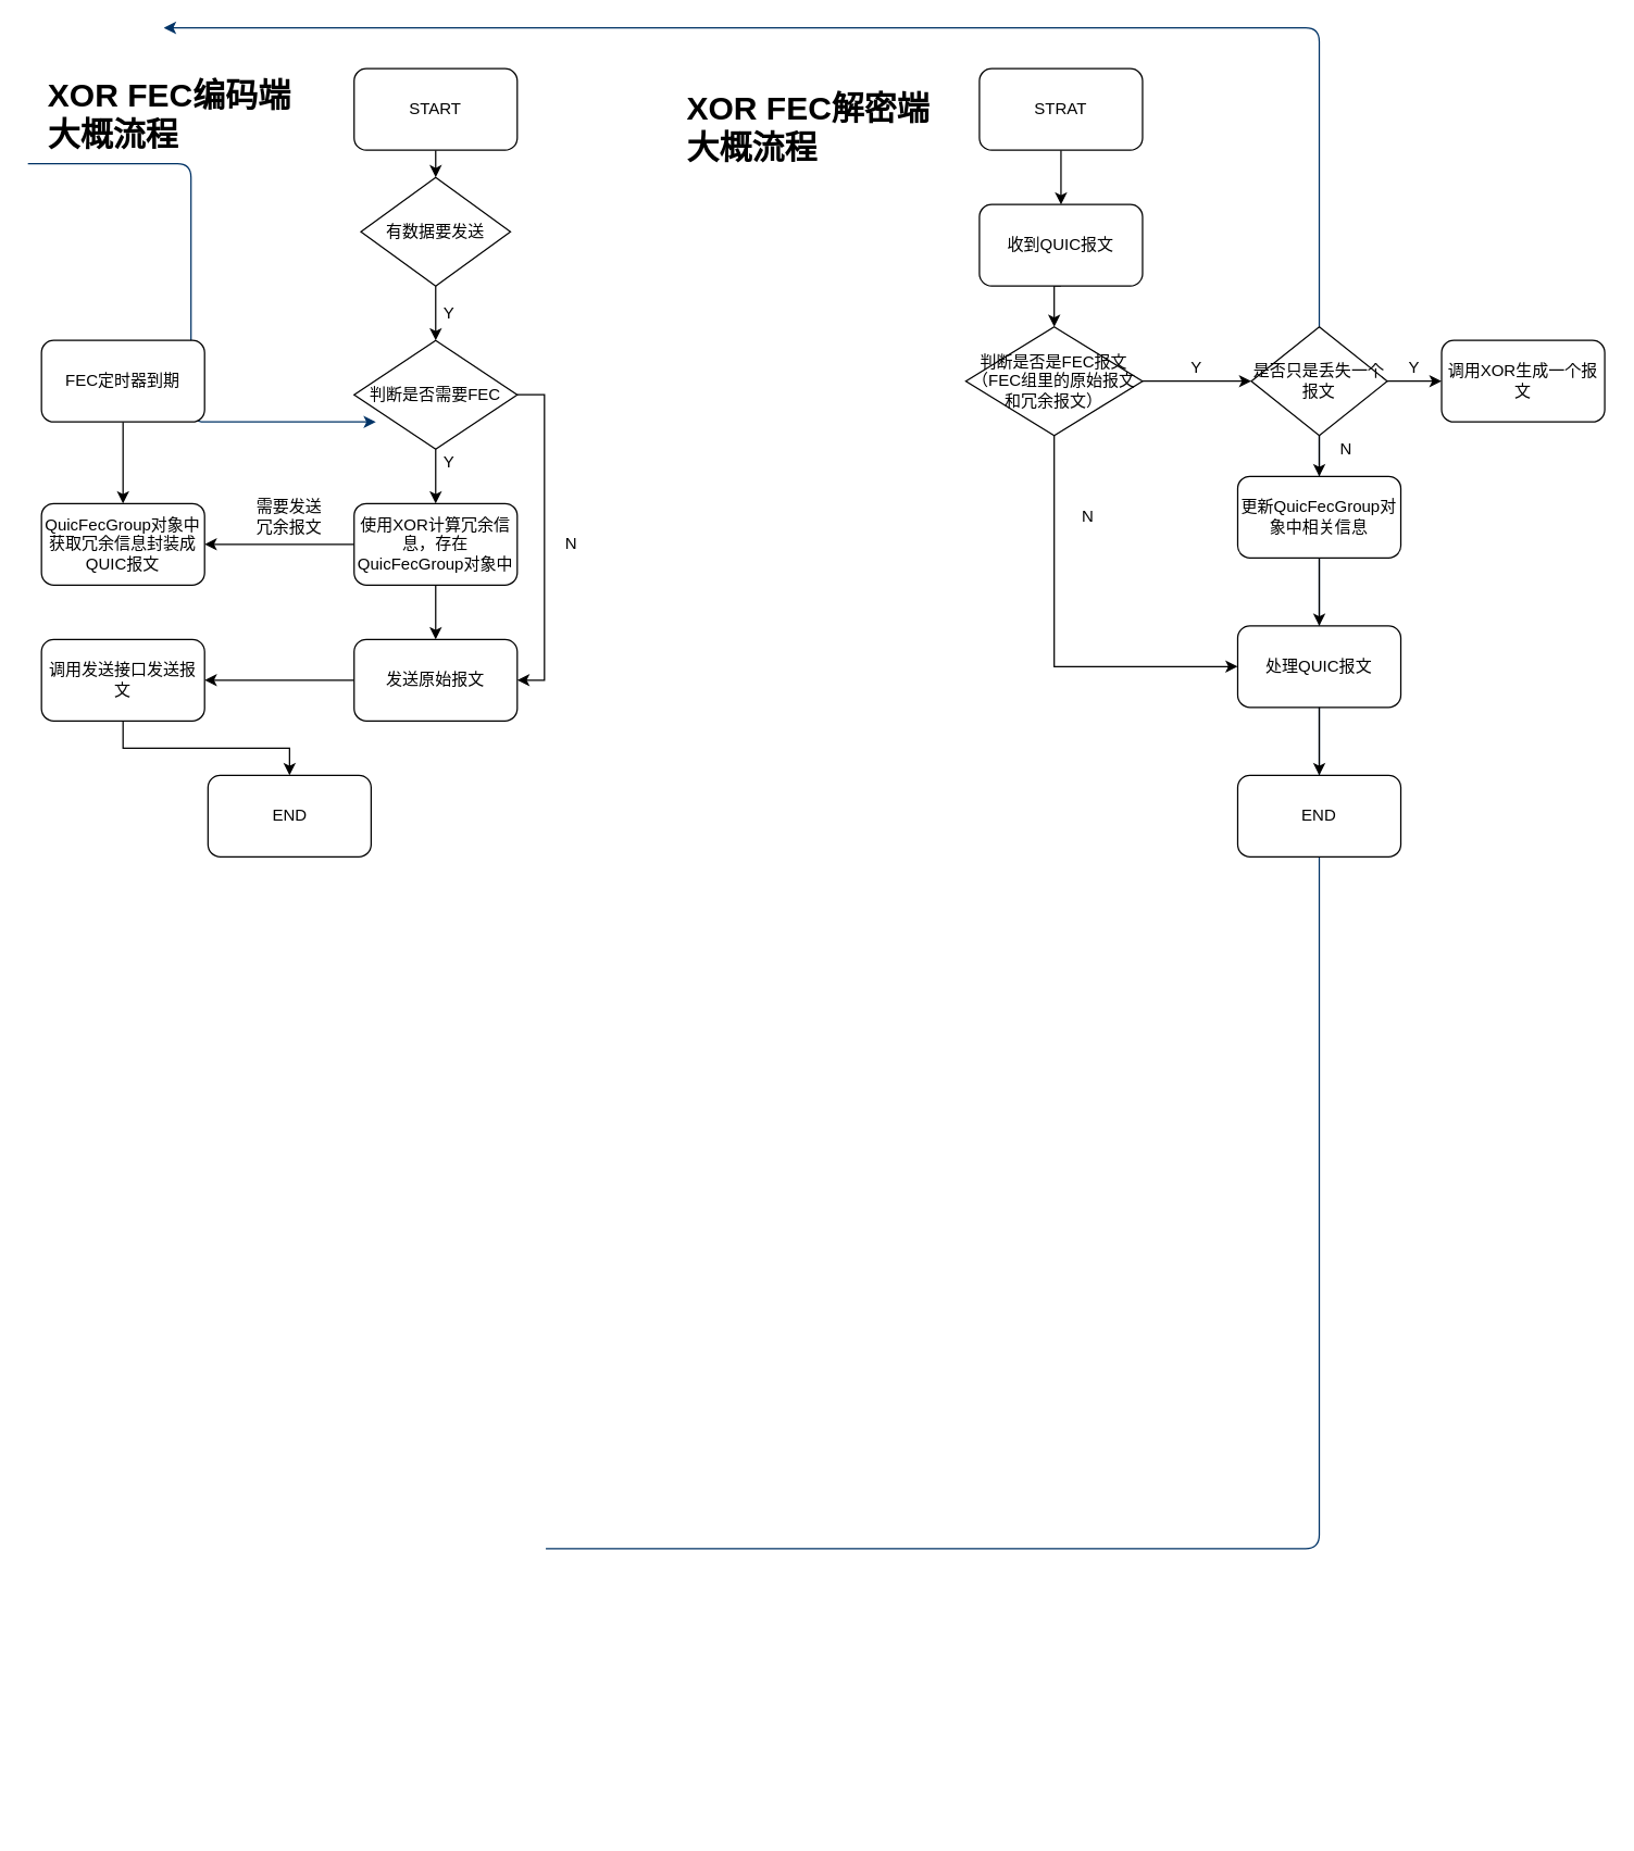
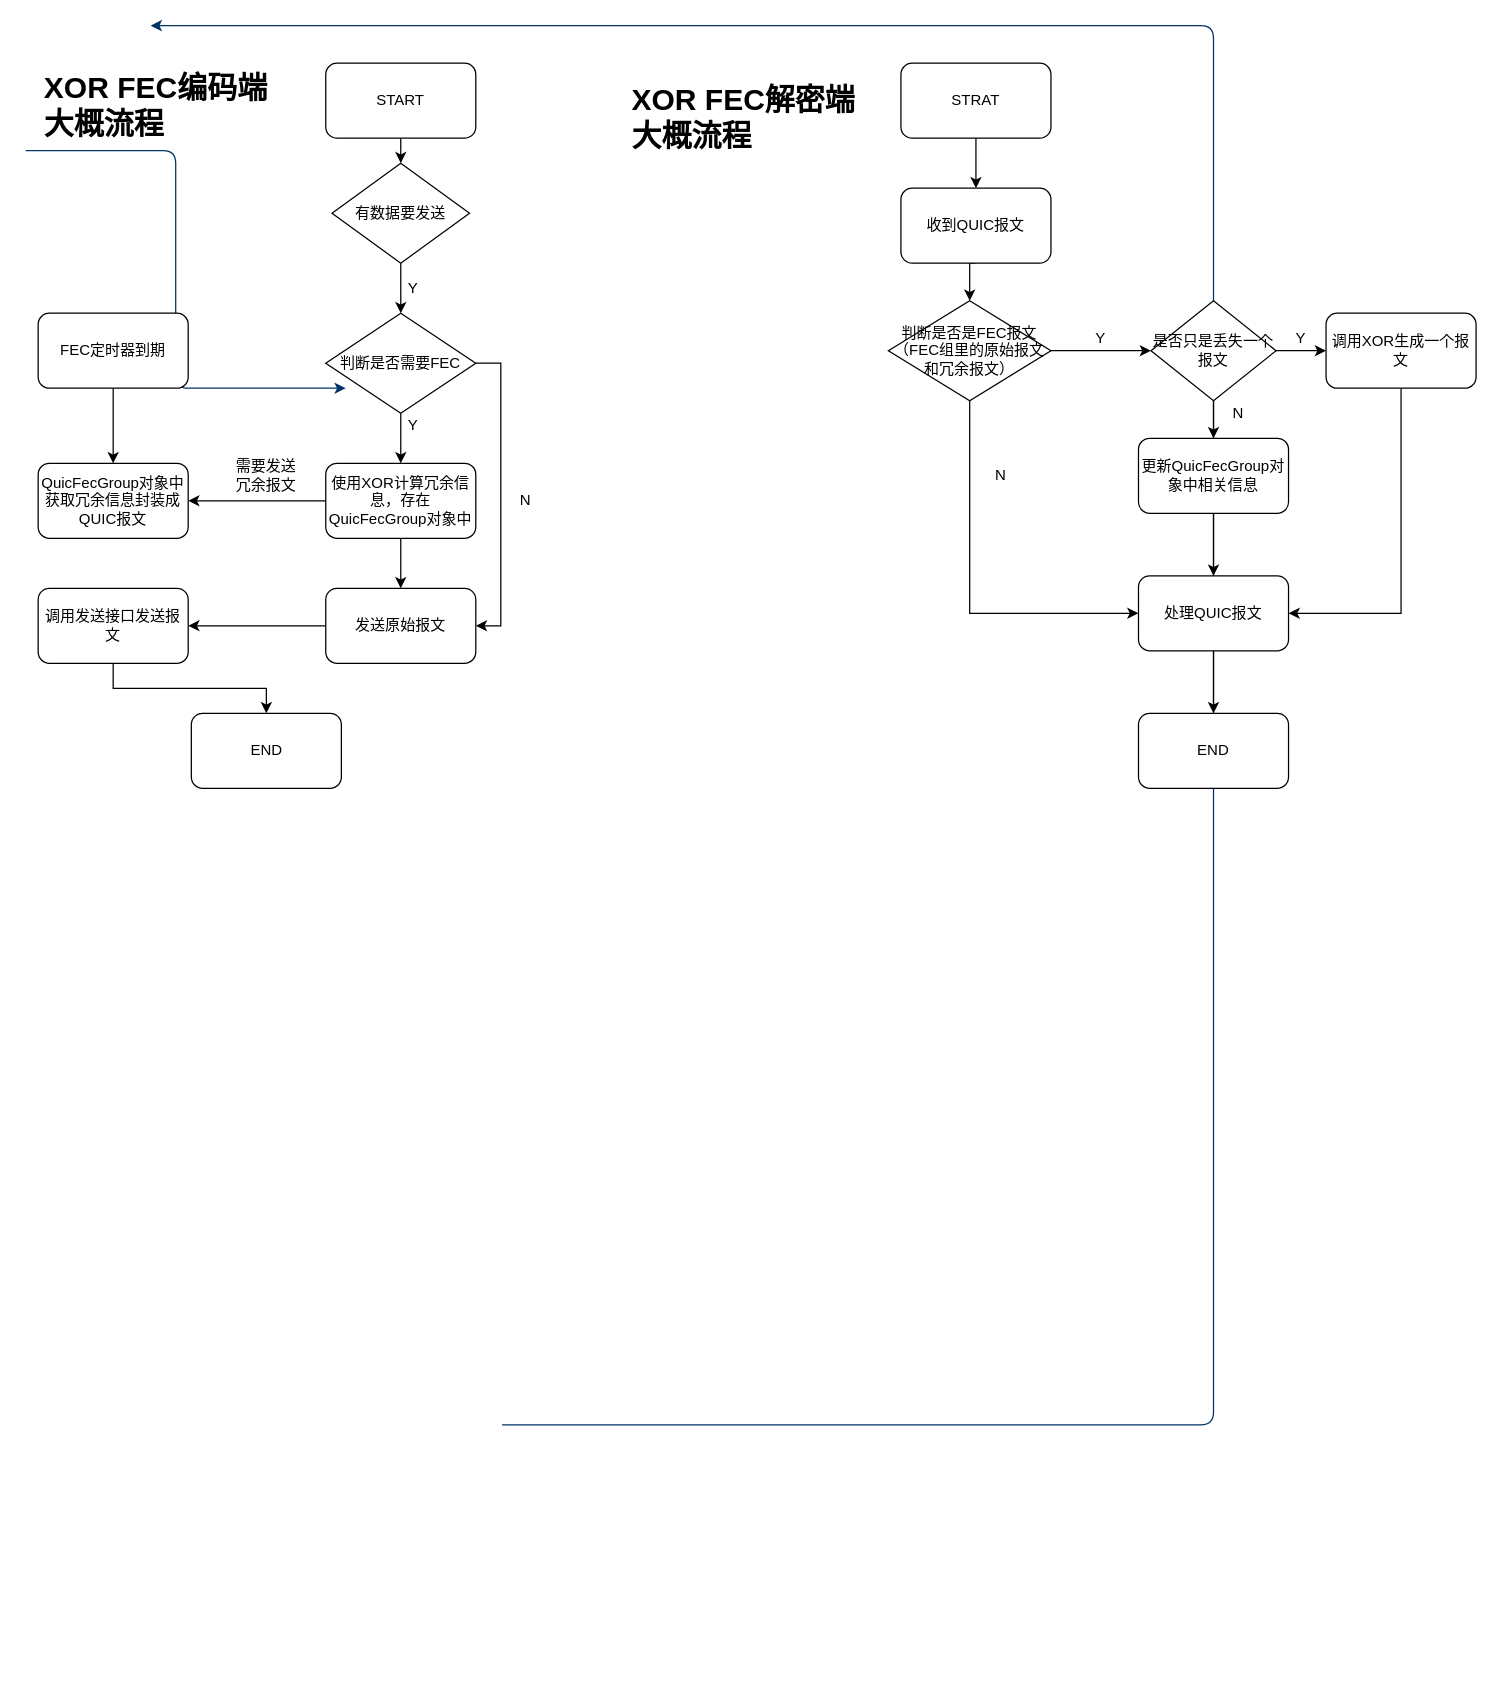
  <mxCell id="0" />
  <mxCell id="1" parent="0" />
  <mxCell id="2" value="" style="edgeStyle=elbowEdgeStyle;elbow=horizontal;exitX=1;exitY=0.5;exitPerimeter=0;entryX=0.905;entryY=0.5;entryPerimeter=0;fontColor=#001933;fontStyle=1;strokeColor=#003366;strokeWidth=1;html=1;" parent="1" edge="1"><mxGeometry width="100" height="100" as="geometry"><mxPoint x="401" y="1139" as="sourcePoint" /><mxPoint x="120" as="targetPoint" y="20" /><Array as="points"><mxPoint x="970" y="1340" /></Array></mxGeometry></mxCell>
  <mxCell id="3" value="" style="edgeStyle=elbowEdgeStyle;elbow=horizontal;exitX=0;exitY=0.5;exitPerimeter=0;entryX=0.095;entryY=0.5;entryPerimeter=0;fontColor=#001933;fontStyle=1;strokeColor=#003366;strokeWidth=1;html=1;" parent="1" edge="1"><mxGeometry width="100" height="100" as="geometry"><mxPoint y="120" as="sourcePoint" x="20" /><mxPoint x="276" y="310" as="targetPoint" /><Array as="points"><mxPoint x="140" y="990" /></Array></mxGeometry></mxCell>
  <mxCell id="4" style="edgeStyle=orthogonalEdgeStyle;rounded=0;orthogonalLoop=1;jettySize=auto;html=1;exitX=0.5;exitY=1;exitDx=0;exitDy=0;entryX=0.5;entryY=0;entryDx=0;entryDy=0;" parent="1" source="5" target="7" edge="1"><mxGeometry relative="1" as="geometry" /></mxCell>
  <mxCell id="5" value="START" style="rounded=1;whiteSpace=wrap;html=1;" parent="1" vertex="1"><mxGeometry x="260" y="50" width="120" height="60" as="geometry" /></mxCell>
  <mxCell id="6" value="" style="edgeStyle=orthogonalEdgeStyle;rounded=0;orthogonalLoop=1;jettySize=auto;html=1;exitX=0.5;exitY=1;exitDx=0;exitDy=0;entryX=0.5;entryY=0;entryDx=0;entryDy=0;" parent="1" source="7" edge="1"><mxGeometry relative="1" as="geometry"><mxPoint x="320" y="250" as="targetPoint" /></mxGeometry></mxCell>
  <mxCell id="7" value="有数据要发送" style="rhombus;whiteSpace=wrap;html=1;" parent="1" vertex="1"><mxGeometry x="265" y="130" width="110" height="80" as="geometry" /></mxCell>
  <mxCell id="8" value="Y" style="text;html=1;strokeColor=none;fillColor=none;align=center;verticalAlign=middle;whiteSpace=wrap;rounded=0;" parent="1" vertex="1"><mxGeometry x="310" y="220" width="40" height="20" as="geometry" /></mxCell>
  <mxCell id="9" style="edgeStyle=orthogonalEdgeStyle;rounded=0;orthogonalLoop=1;jettySize=auto;html=1;exitX=0.5;exitY=1;exitDx=0;exitDy=0;entryX=0.5;entryY=0;entryDx=0;entryDy=0;" parent="1" source="11" target="14" edge="1"><mxGeometry relative="1" as="geometry" /></mxCell>
  <mxCell id="10" style="edgeStyle=orthogonalEdgeStyle;rounded=0;orthogonalLoop=1;jettySize=auto;html=1;exitX=1;exitY=0.5;exitDx=0;exitDy=0;entryX=1;entryY=0.5;entryDx=0;entryDy=0;" parent="1" source="11" target="17" edge="1"><mxGeometry relative="1" as="geometry" /></mxCell>
  <mxCell id="11" value="判断是否需要FEC" style="rhombus;whiteSpace=wrap;html=1;" parent="1" vertex="1"><mxGeometry x="260" y="250" width="120" height="80" as="geometry" /></mxCell>
  <mxCell id="12" style="edgeStyle=orthogonalEdgeStyle;rounded=0;orthogonalLoop=1;jettySize=auto;html=1;exitX=0.5;exitY=1;exitDx=0;exitDy=0;entryX=0.5;entryY=0;entryDx=0;entryDy=0;" parent="1" source="14" target="17" edge="1"><mxGeometry relative="1" as="geometry" /></mxCell>
  <mxCell id="13" style="edgeStyle=orthogonalEdgeStyle;rounded=0;orthogonalLoop=1;jettySize=auto;html=1;exitX=0;exitY=0.5;exitDx=0;exitDy=0;entryX=1;entryY=0.5;entryDx=0;entryDy=0;" parent="1" source="14" target="21" edge="1"><mxGeometry relative="1" as="geometry" /></mxCell>
  <mxCell id="14" value="使用XOR计算冗余信息，存在QuicFecGroup对象中" style="rounded=1;whiteSpace=wrap;html=1;" parent="1" vertex="1"><mxGeometry x="260" y="370" width="120" height="60" as="geometry" /></mxCell>
  <mxCell id="15" value="Y" style="text;html=1;strokeColor=none;fillColor=none;align=center;verticalAlign=middle;whiteSpace=wrap;rounded=0;" parent="1" vertex="1"><mxGeometry x="320" y="330" width="20" height="20" as="geometry" /></mxCell>
  <mxCell id="16" style="edgeStyle=orthogonalEdgeStyle;rounded=0;orthogonalLoop=1;jettySize=auto;html=1;exitX=0;exitY=0.5;exitDx=0;exitDy=0;entryX=1;entryY=0.5;entryDx=0;entryDy=0;" parent="1" source="17" target="24" edge="1"><mxGeometry relative="1" as="geometry" /></mxCell>
  <mxCell id="17" value="发送原始报文" style="rounded=1;whiteSpace=wrap;html=1;" parent="1" vertex="1"><mxGeometry x="260" y="470" width="120" height="60" as="geometry" /></mxCell>
  <mxCell id="18" value="N" style="text;html=1;strokeColor=none;fillColor=none;align=center;verticalAlign=middle;whiteSpace=wrap;rounded=0;" parent="1" vertex="1"><mxGeometry x="400" y="390" width="40" height="20" as="geometry" /></mxCell>
  <mxCell id="19" style="edgeStyle=orthogonalEdgeStyle;rounded=0;orthogonalLoop=1;jettySize=auto;html=1;exitX=0.5;exitY=1;exitDx=0;exitDy=0;entryX=0.5;entryY=0;entryDx=0;entryDy=0;" parent="1" source="20" target="21" edge="1"><mxGeometry relative="1" as="geometry" /></mxCell>
  <mxCell id="20" value="FEC定时器到期" style="rounded=1;whiteSpace=wrap;html=1;" parent="1" vertex="1"><mxGeometry x="30" y="250" width="120" height="60" as="geometry" /></mxCell>
  <mxCell id="21" value="QuicFecGroup对象中获取冗余信息封装成QUIC报文" style="rounded=1;whiteSpace=wrap;html=1;" parent="1" vertex="1"><mxGeometry x="30" y="370" width="120" height="60" as="geometry" /></mxCell>
  <mxCell id="22" value="需要发送冗余报文" style="text;html=1;strokeColor=none;fillColor=none;align=center;verticalAlign=middle;whiteSpace=wrap;rounded=0;" parent="1" vertex="1"><mxGeometry x="185" y="370" width="55" height="20" as="geometry" /></mxCell>
  <mxCell id="23" style="edgeStyle=orthogonalEdgeStyle;rounded=0;orthogonalLoop=1;jettySize=auto;html=1;exitX=0.5;exitY=1;exitDx=0;exitDy=0;" parent="1" source="24" target="25" edge="1"><mxGeometry relative="1" as="geometry" /></mxCell>
  <mxCell id="24" value="调用发送接口发送报文" style="rounded=1;whiteSpace=wrap;html=1;" parent="1" vertex="1"><mxGeometry x="30" y="470" width="120" height="60" as="geometry" /></mxCell>
  <mxCell id="25" value="END" style="rounded=1;whiteSpace=wrap;html=1;" parent="1" vertex="1"><mxGeometry x="152.5" y="570" width="120" height="60" as="geometry" /></mxCell>
  <mxCell id="26" style="edgeStyle=orthogonalEdgeStyle;rounded=0;orthogonalLoop=1;jettySize=auto;html=1;exitX=0.5;exitY=1;exitDx=0;exitDy=0;entryX=0.5;entryY=0;entryDx=0;entryDy=0;" parent="1" source="27" target="30" edge="1"><mxGeometry relative="1" as="geometry" /></mxCell>
  <mxCell id="27" value="STRAT" style="rounded=1;whiteSpace=wrap;html=1;" parent="1" vertex="1"><mxGeometry x="720" y="50" width="120" height="60" as="geometry" /></mxCell>
  <mxCell id="28" value="&lt;h1&gt;XOR FEC编码端大概流程&lt;/h1&gt;" style="text;html=1;strokeColor=none;fillColor=none;spacing=5;spacingTop=-20;whiteSpace=wrap;overflow=hidden;rounded=0;" parent="1" vertex="1"><mxGeometry x="30" y="50" width="190" height="120" as="geometry" /></mxCell>
  <mxCell id="29" style="edgeStyle=orthogonalEdgeStyle;rounded=0;orthogonalLoop=1;jettySize=auto;html=1;exitX=0.5;exitY=1;exitDx=0;exitDy=0;entryX=0.5;entryY=0;entryDx=0;entryDy=0;" parent="1" source="30" target="33" edge="1"><mxGeometry relative="1" as="geometry" /></mxCell>
  <mxCell id="30" value="收到QUIC报文" style="rounded=1;whiteSpace=wrap;html=1;" parent="1" vertex="1"><mxGeometry x="720" y="150" width="120" height="60" as="geometry" /></mxCell>
  <mxCell id="31" style="edgeStyle=orthogonalEdgeStyle;rounded=0;orthogonalLoop=1;jettySize=auto;html=1;exitX=1;exitY=0.5;exitDx=0;exitDy=0;entryX=0;entryY=0.5;entryDx=0;entryDy=0;" parent="1" source="33" target="38" edge="1"><mxGeometry relative="1" as="geometry" /></mxCell>
  <mxCell id="32" style="edgeStyle=orthogonalEdgeStyle;rounded=0;orthogonalLoop=1;jettySize=auto;html=1;exitX=0.5;exitY=1;exitDx=0;exitDy=0;entryX=0;entryY=0.5;entryDx=0;entryDy=0;" parent="1" source="33" target="35" edge="1"><mxGeometry relative="1" as="geometry" /></mxCell>
  <mxCell id="33" value="判断是否是FEC报文（FEC组里的原始报文和冗余报文）" style="rhombus;whiteSpace=wrap;html=1;" parent="1" vertex="1"><mxGeometry x="710" y="240" width="130" height="80" as="geometry" /></mxCell>
  <mxCell id="34" style="edgeStyle=orthogonalEdgeStyle;rounded=0;orthogonalLoop=1;jettySize=auto;html=1;exitX=0.5;exitY=1;exitDx=0;exitDy=0;" parent="1" source="35" target="48" edge="1"><mxGeometry relative="1" as="geometry" /></mxCell>
  <mxCell id="35" value="处理QUIC报文" style="rounded=1;whiteSpace=wrap;html=1;" parent="1" vertex="1"><mxGeometry x="910" y="460" width="120" height="60" as="geometry" /></mxCell>
  <mxCell id="36" style="edgeStyle=orthogonalEdgeStyle;rounded=0;orthogonalLoop=1;jettySize=auto;html=1;exitX=1;exitY=0.5;exitDx=0;exitDy=0;entryX=0;entryY=0.5;entryDx=0;entryDy=0;" parent="1" source="38" target="40" edge="1"><mxGeometry relative="1" as="geometry" /></mxCell>
  <mxCell id="37" style="edgeStyle=orthogonalEdgeStyle;rounded=0;orthogonalLoop=1;jettySize=auto;html=1;exitX=0.5;exitY=1;exitDx=0;exitDy=0;entryX=0.5;entryY=0;entryDx=0;entryDy=0;" parent="1" source="38" target="42" edge="1"><mxGeometry relative="1" as="geometry" /></mxCell>
  <mxCell id="38" value="是否只是丢失一个报文" style="rhombus;whiteSpace=wrap;html=1;" parent="1" vertex="1"><mxGeometry x="920" y="240" width="100" height="80" as="geometry" /></mxCell>
+ <mxCell id="39" style="edgeStyle=orthogonalEdgeStyle;rounded=0;orthogonalLoop=1;jettySize=auto;html=1;exitX=0.5;exitY=1;exitDx=0;exitDy=0;entryX=1;entryY=0.5;entryDx=0;entryDy=0;" parent="1" source="40" target="35" edge="1"><mxGeometry relative="1" as="geometry" /></mxCell>
  <mxCell id="40" value="调用XOR生成一个报文" style="rounded=1;whiteSpace=wrap;html=1;" parent="1" vertex="1"><mxGeometry x="1060" y="250" width="120" height="60" as="geometry" /></mxCell>
  <mxCell id="41" style="edgeStyle=orthogonalEdgeStyle;rounded=0;orthogonalLoop=1;jettySize=auto;html=1;exitX=0.5;exitY=1;exitDx=0;exitDy=0;entryX=0.5;entryY=0;entryDx=0;entryDy=0;" parent="1" source="42" target="35" edge="1"><mxGeometry relative="1" as="geometry" /></mxCell>
  <mxCell id="42" value="更新QuicFecGroup对象中相关信息" style="rounded=1;whiteSpace=wrap;html=1;" parent="1" vertex="1"><mxGeometry x="910" y="350" width="120" height="60" as="geometry" /></mxCell>
  <mxCell id="43" value="Y" style="text;html=1;strokeColor=none;fillColor=none;align=center;verticalAlign=middle;whiteSpace=wrap;rounded=0;" parent="1" vertex="1"><mxGeometry x="1020" y="260" width="40" height="20" as="geometry" /></mxCell>
  <mxCell id="44" value="N" style="text;html=1;strokeColor=none;fillColor=none;align=center;verticalAlign=middle;whiteSpace=wrap;rounded=0;" parent="1" vertex="1"><mxGeometry x="970" y="320" width="40" height="20" as="geometry" /></mxCell>
  <mxCell id="45" value="Y" style="text;html=1;strokeColor=none;fillColor=none;align=center;verticalAlign=middle;whiteSpace=wrap;rounded=0;" parent="1" vertex="1"><mxGeometry x="860" y="260" width="40" height="20" as="geometry" /></mxCell>
  <mxCell id="46" value="N" style="text;html=1;strokeColor=none;fillColor=none;align=center;verticalAlign=middle;whiteSpace=wrap;rounded=0;" parent="1" vertex="1"><mxGeometry x="780" y="370" width="40" height="20" as="geometry" /></mxCell>
  <mxCell id="47" value="&lt;h1&gt;XOR FEC解密端大概流程&lt;/h1&gt;" style="text;html=1;strokeColor=none;fillColor=none;spacing=5;spacingTop=-20;whiteSpace=wrap;overflow=hidden;rounded=0;" parent="1" vertex="1"><mxGeometry x="500" y="60" width="190" height="120" as="geometry" /></mxCell>
  <mxCell id="48" value="END" style="rounded=1;whiteSpace=wrap;html=1;" parent="1" vertex="1"><mxGeometry x="910" y="570" width="120" height="60" as="geometry" /></mxCell>
